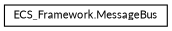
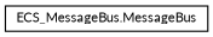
  digraph {
    rankdir=LR
    fontname=Lato
-   n1 [color=black fillcolor=white fontname=Lato fontsize=10 height=0.2 label="ECS_Framework.MessageBus" shape=record style=filled width=0.4]
+   n1 [color=black fillcolor=white fontname=Lato fontsize=10 height=0.2 label="ECS_MessageBus.MessageBus" shape=record style=filled width=0.4]
  }
